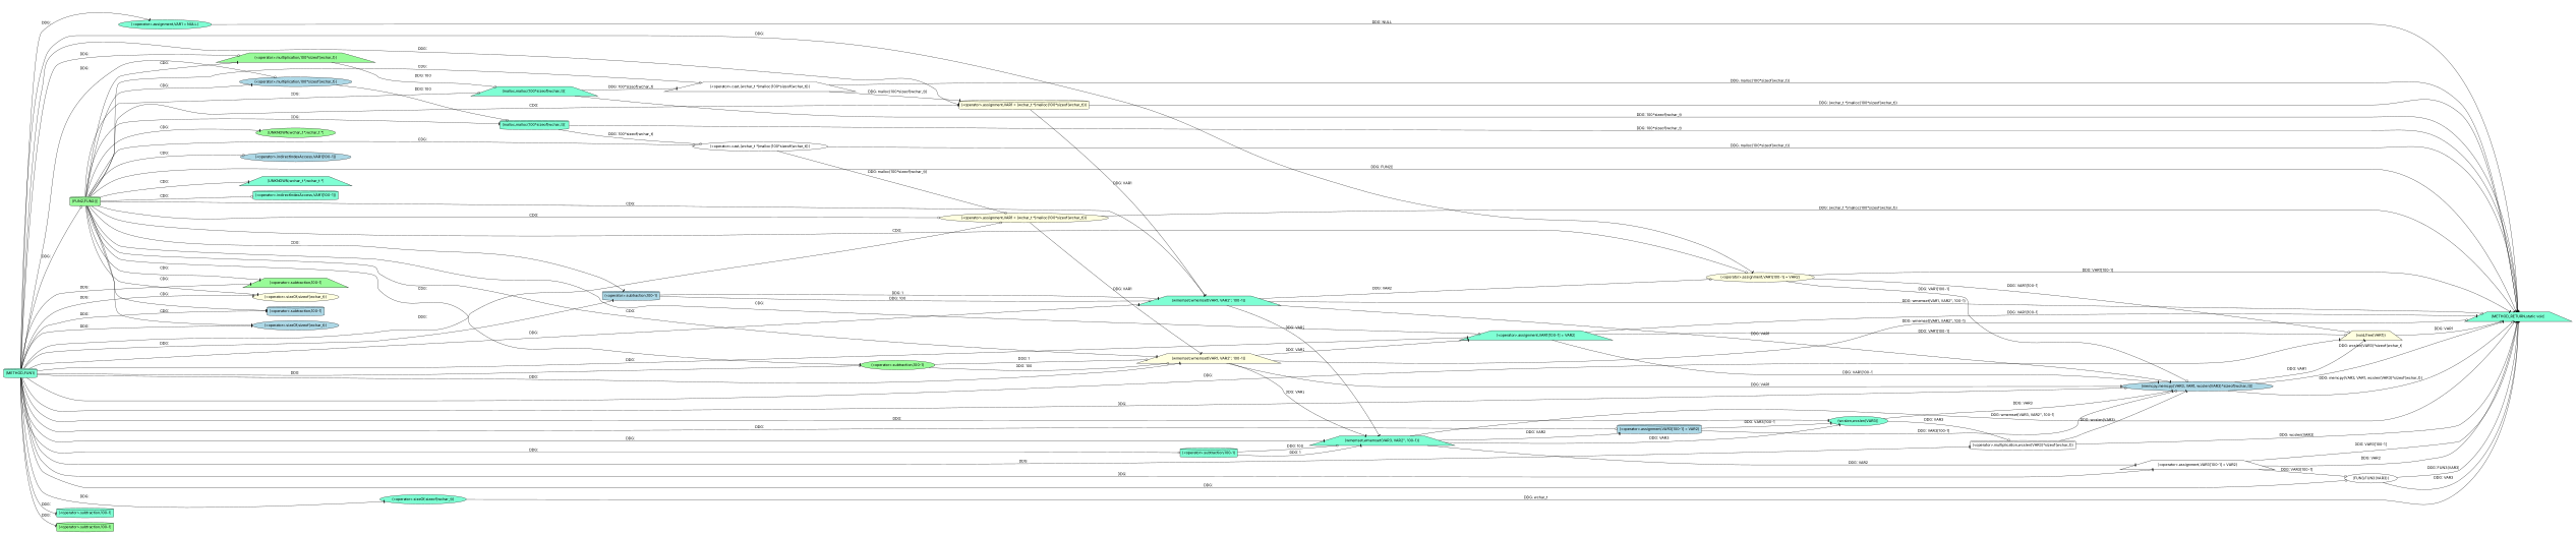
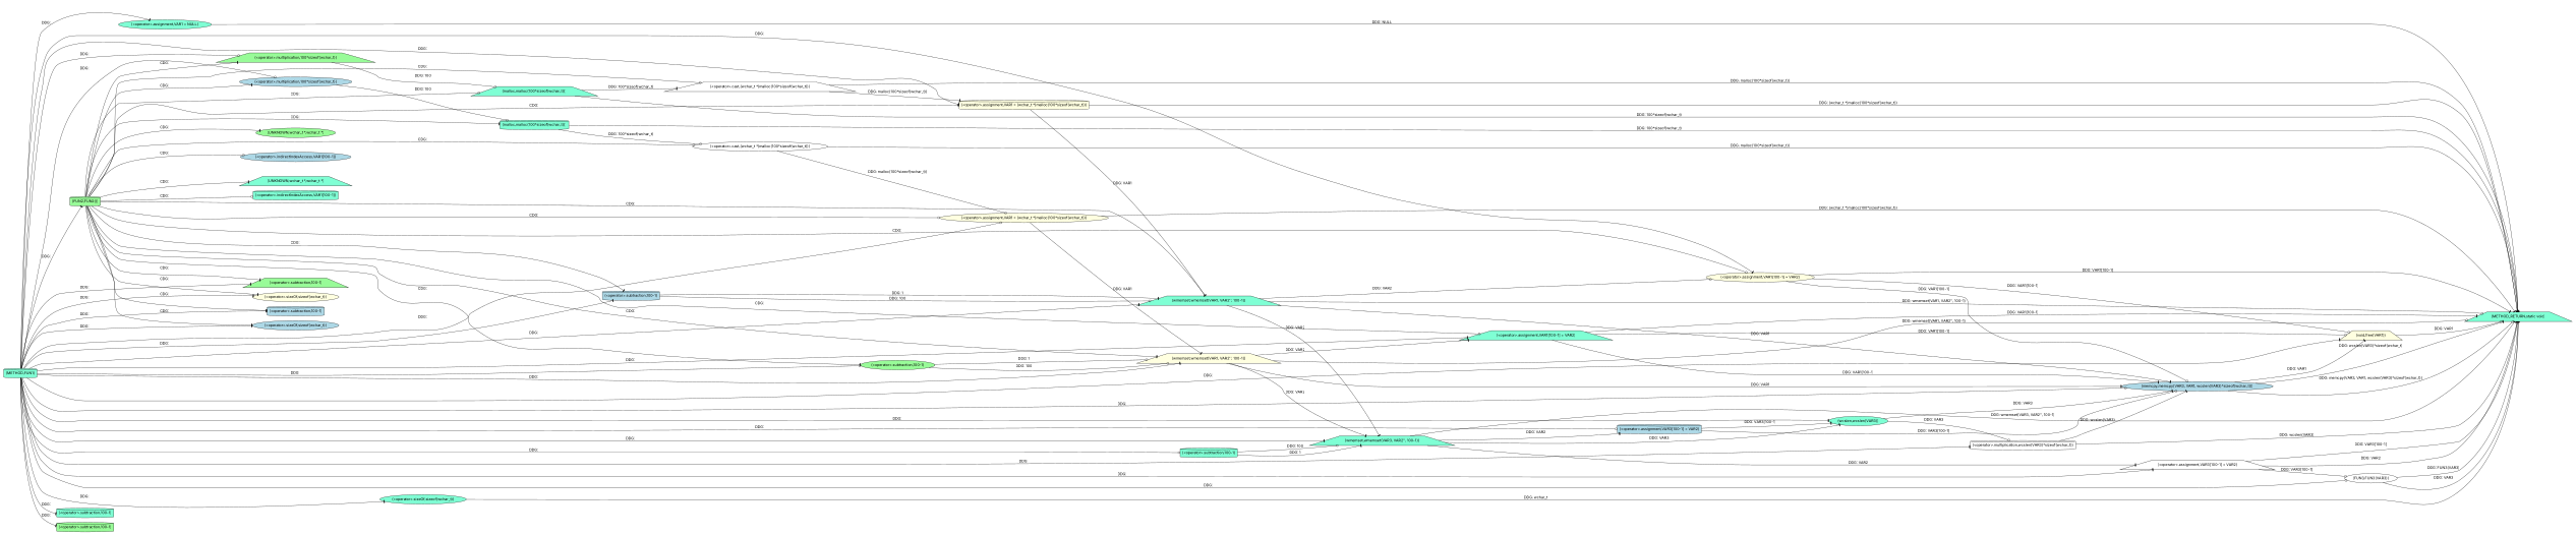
  digraph {
    fontname=Inter
    rankdir=LR
    node [fillcolor=aquamarine fontname=Inter shape=ellipse style=filled]
    edge [arrowhead=tee fontname=Inter]
    n1 [label="(METHOD,FUN1)" shape=cylinder]
    n2 [label="(<operator>.assignment,VAR1 = NULL)"]
    n3 [fillcolor=palegreen label="(FUN2,FUN2())" shape=cylinder]
    n4 [fillcolor=lightyellow label="(<operator>.assignment,VAR1 = (wchar_t *)malloc(100*sizeof(wchar_t)))"]
    n5 [fillcolor=lightblue label="(<operator>.multiplication,100*sizeof(wchar_t))"]
    n6 [fillcolor=lightyellow label="(<operator>.sizeOf,sizeof(wchar_t))"]
    n7 [fillcolor=lightyellow label="(wmemset,wmemset(VAR1, VAR2'', 100-1))" shape=trapezium]
    n8 [fillcolor=palegreen label="(<operator>.subtraction,100-1)"]
    n9 [label="(<operator>.assignment,VAR1[100-1] = VAR2)" shape=trapezium]
    n10 [fillcolor=lightblue label="(<operator>.subtraction,100-1)" shape=cylinder]
    n11 [fillcolor=lightyellow label="(<operator>.assignment,VAR1 = (wchar_t *)malloc(100*sizeof(wchar_t)))" shape=cylinder]
    n12 [fillcolor=palegreen label="(<operator>.multiplication,100*sizeof(wchar_t))" shape=trapezium]
    n13 [fillcolor=lightblue label="(<operator>.sizeOf,sizeof(wchar_t))"]
    n14 [label="(wmemset,wmemset(VAR1, VAR2'', 100-1))" shape=trapezium]
    n15 [fillcolor=lightblue label="(<operator>.subtraction,100-1)" shape=cylinder]
    n16 [fillcolor=lightyellow label="(<operator>.assignment,VAR1[100-1] = VAR2)"]
    n17 [fillcolor=palegreen label="(<operator>.subtraction,100-1)" shape=trapezium]
    n18 [label="(wmemset,wmemset(VAR3, VAR2'', 100-1))" shape=trapezium]
    n19 [label="(<operator>.subtraction,100-1)" shape=cylinder]
    n20 [fillcolor=lightblue label="(<operator>.assignment,VAR3[100-1] = VAR2)" shape=cylinder]
    n21 [label="(<operator>.subtraction,100-1)" shape=cylinder]
    n22 [fillcolor=lightblue label="(memcpy,memcpy(VAR3, VAR1, wcslen(VAR3)*sizeof(wchar_t)))"]
    n23 [fillcolor=white label="(<operator>.multiplication,wcslen(VAR3)*sizeof(wchar_t))" shape=cylinder]
    n24 [label="(wcslen,wcslen(VAR3))"]
    n25 [label="(<operator>.sizeOf,sizeof(wchar_t))"]
    n26 [fillcolor=white label="(<operator>.assignment,VAR3[100-1] = VAR2)" shape=trapezium]
    n27 [fillcolor=palegreen label="(<operator>.subtraction,100-1)" shape=cylinder]
    n28 [fillcolor=white label="(FUN3,FUN3(VAR3))"]
    n29 [fillcolor=lightyellow label="(void,free(VAR1))" shape=trapezium]
    n30 [label="(METHOD_RETURN,static void)" shape=trapezium]
    n31 [fillcolor=white label="(<operator>.cast,(wchar_t *)malloc(100*sizeof(wchar_t)))"]
    n32 [label="(malloc,malloc(100*sizeof(wchar_t)))" shape=cylinder]
    n33 [fillcolor=white label="(<operator>.cast,(wchar_t *)malloc(100*sizeof(wchar_t)))" shape=trapezium]
    n34 [label="(malloc,malloc(100*sizeof(wchar_t)))" shape=trapezium]
    n35 [fillcolor=palegreen label="(UNKNOWN,wchar_t *,wchar_t *)"]
    n36 [fillcolor=lightblue label="(<operator>.indirectIndexAccess,VAR1[100-1])"]
    n37 [label="(UNKNOWN,wchar_t *,wchar_t *)" shape=trapezium]
    n38 [label="(<operator>.indirectIndexAccess,VAR1[100-1])" shape=cylinder]
    n1 -> n2 [label="DDG: "]
-   n1 -> n3 [arrowhead=odot label="DDG: "]
+   n1 -> n3 [label="DDG: "]
    n1 -> n4 [arrowhead=odot label="DDG: "]
    n1 -> n5 [arrowhead=odot label="DDG: "]
    n1 -> n6 [label="DDG: "]
    n1 -> n7 [label="DDG: "]
    n1 -> n8 [arrowhead=odot label="DDG: "]
    n1 -> n9 [label="DDG: "]
    n1 -> n10 [label="DDG: "]
    n1 -> n11 [label="DDG: "]
    n1 -> n12 [arrowhead=odot label="DDG: "]
    n1 -> n13 [label="DDG: "]
    n1 -> n14 [label="DDG: "]
    n1 -> n15 [label="DDG: "]
    n1 -> n16 [label="DDG: "]
    n1 -> n17 [label="DDG: "]
    n1 -> n18 [label="DDG: "]
    n1 -> n19 [arrowhead=odot label="DDG: "]
    n1 -> n20 [arrowhead=odot label="DDG: "]
    n1 -> n21 [label="DDG: "]
    n1 -> n22 [arrowhead=odot label="DDG: "]
    n1 -> n23 [label="DDG: "]
    n1 -> n24 [label="DDG: "]
    n1 -> n25 [label="DDG: "]
    n1 -> n26 [label="DDG: "]
    n1 -> n27 [label="DDG: "]
    n1 -> n28 [arrowhead=odot label="DDG: "]
    n1 -> n29 [label="DDG: "]
    n2 -> n30 [label="DDG: NULL"]
    n3 -> n4 [arrowhead=odot label="CDG: "]
    n3 -> n5 [label="CDG: "]
    n3 -> n6 [label="CDG: "]
    n3 -> n7 [label="CDG: "]
    n3 -> n8 [label="CDG: "]
    n3 -> n9 [arrowhead=odot label="CDG: "]
    n3 -> n10 [label="CDG: "]
    n3 -> n11 [label="CDG: "]
    n3 -> n12 [label="CDG: "]
    n3 -> n13 [label="CDG: "]
    n3 -> n14 [label="CDG: "]
    n3 -> n15 [label="CDG: "]
    n3 -> n16 [arrowhead=odot label="CDG: "]
    n3 -> n17 [label="CDG: "]
-   n3 -> n30 [arrowhead=odot label="DDG: FUN2()"]
    n3 -> n31 [arrowhead=odot label="CDG: "]
    n3 -> n32 [label="CDG: "]
    n3 -> n33 [arrowhead=odot label="CDG: "]
    n3 -> n34 [arrowhead=odot label="CDG: "]
    n3 -> n35 [label="CDG: "]
    n3 -> n36 [arrowhead=odot label="CDG: "]
    n3 -> n37 [label="CDG: "]
    n3 -> n38 [arrowhead=odot label="CDG: "]
    n4 -> n7 [label="DDG: VAR1"]
    n4 -> n30 [label="DDG: (wchar_t *)malloc(100*sizeof(wchar_t))"]
    n5 -> n32 [arrowhead=odot label="DDG: 100"]
    n7 -> n9 [label="DDG: VAR2"]
    n7 -> n18 [label="DDG: VAR2"]
    n7 -> n22 [label="DDG: VAR1"]
    n7 -> n30 [arrowhead=odot label="DDG: wmemset(VAR1, VAR2'', 100-1)"]
    n8 -> n7 [arrowhead=odot label="DDG: 100"]
    n8 -> n7 [arrowhead=odot label="DDG: 1"]
    n9 -> n22 [label="DDG: VAR1[100-1]"]
    n9 -> n29 [arrowhead=odot label="DDG: VAR1[100-1]"]
    n9 -> n30 [label="DDG: VAR1[100-1]"]
    n11 -> n14 [arrowhead=odot label="DDG: VAR1"]
    n11 -> n30 [label="DDG: (wchar_t *)malloc(100*sizeof(wchar_t))"]
    n12 -> n34 [arrowhead=odot label="DDG: 100"]
    n14 -> n16 [arrowhead=odot label="DDG: VAR2"]
    n14 -> n18 [label="DDG: VAR2"]
    n14 -> n22 [label="DDG: VAR1"]
    n14 -> n30 [arrowhead=odot label="DDG: wmemset(VAR1, VAR2'', 100-1)"]
    n15 -> n14 [arrowhead=odot label="DDG: 100"]
    n15 -> n14 [label="DDG: 1"]
    n16 -> n22 [arrowhead=odot label="DDG: VAR1[100-1]"]
    n16 -> n29 [arrowhead=odot label="DDG: VAR1[100-1]"]
    n16 -> n30 [label="DDG: VAR1[100-1]"]
    n18 -> n20 [label="DDG: VAR2"]
    n18 -> n24 [label="DDG: VAR3"]
    n18 -> n26 [label="DDG: VAR2"]
    n18 -> n30 [label="DDG: wmemset(VAR3, VAR2'', 100-1)"]
    n19 -> n18 [arrowhead=odot label="DDG: 100"]
    n19 -> n18 [label="DDG: 1"]
    n20 -> n22 [arrowhead=odot label="DDG: VAR3[100-1]"]
    n20 -> n24 [label="DDG: VAR3[100-1]"]
    n22 -> n29 [label="DDG: VAR1"]
    n22 -> n30 [label="DDG: wcslen(VAR3)*sizeof(wchar_t)"]
    n22 -> n30 [arrowhead=odot label="DDG: memcpy(VAR3, VAR1, wcslen(VAR3)*sizeof(wchar_t))"]
    n23 -> n22 [label="DDG: wcslen(VAR3)"]
    n23 -> n30 [label="DDG: wcslen(VAR3)"]
    n24 -> n22 [label="DDG: VAR3"]
    n24 -> n23 [arrowhead=odot label="DDG: VAR3"]
    n25 -> n30 [label="DDG: wchar_t"]
    n26 -> n28 [arrowhead=odot label="DDG: VAR3[100-1]"]
    n26 -> n30 [arrowhead=odot label="DDG: VAR3[100-1]"]
    n26 -> n30 [arrowhead=odot label="DDG: VAR2"]
    n28 -> n30 [arrowhead=odot label="DDG: VAR3"]
    n28 -> n30 [label="DDG: FUN3(VAR3)"]
    n29 -> n30 [arrowhead=odot label="DDG: VAR1"]
    n31 -> n4 [arrowhead=odot label="DDG: malloc(100*sizeof(wchar_t))"]
    n31 -> n30 [label="DDG: malloc(100*sizeof(wchar_t))"]
    n32 -> n30 [arrowhead=odot label="DDG: 100*sizeof(wchar_t)"]
    n32 -> n31 [arrowhead=odot label="DDG: 100*sizeof(wchar_t)"]
    n33 -> n11 [label="DDG: malloc(100*sizeof(wchar_t))"]
    n33 -> n30 [arrowhead=odot label="DDG: malloc(100*sizeof(wchar_t))"]
    n34 -> n30 [label="DDG: 100*sizeof(wchar_t)"]
    n34 -> n33 [label="DDG: 100*sizeof(wchar_t)"]
  }
